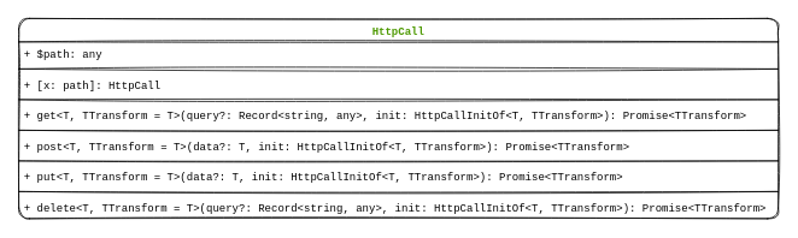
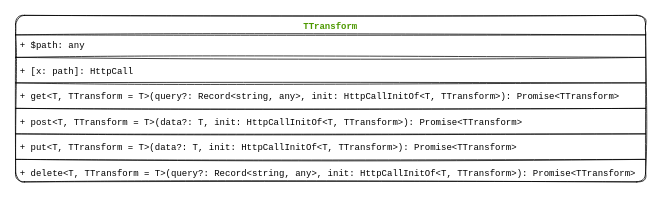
  <mxCell id="0" />
  <mxCell id="1" parent="0" />
- <mxCell id="2" value="HttpCall" style="swimlane;fontStyle=1;align=center;verticalAlign=top;childLayout=stackLayout;horizontal=1;startSize=26;horizontalStack=0;resizeParent=1;resizeParentMax=0;resizeLast=0;collapsible=1;marginBottom=0;fontFamily=Courier New;fontColor=#4D9900;rounded=1;sketch=1;" vertex="1" parent="1"><mxGeometry x="20" y="20" width="840" height="222" as="geometry"><mxRectangle x="330" y="190" width="90" height="26" as="alternateBounds" /></mxGeometry></mxCell>
+ <mxCell id="2" value="TTransform" style="swimlane;fontStyle=1;align=center;verticalAlign=top;childLayout=stackLayout;horizontal=1;startSize=26;horizontalStack=0;resizeParent=1;resizeParentMax=0;resizeLast=0;collapsible=1;marginBottom=0;fontFamily=Courier New;fontColor=#4D9900;rounded=1;sketch=1;" vertex="1" parent="1"><mxGeometry x="20" y="20" width="840" height="222" as="geometry"><mxRectangle x="330" y="190" width="90" height="26" as="alternateBounds" /></mxGeometry></mxCell>
  <mxCell id="3" value="+ $path: any" style="text;strokeColor=none;fillColor=none;align=left;verticalAlign=top;spacingLeft=4;spacingRight=4;overflow=hidden;rotatable=0;points=[[0,0.5],[1,0.5]];portConstraint=eastwest;fontFamily=Courier New;rounded=1;sketch=1;" vertex="1" parent="2"><mxGeometry y="26" width="840" height="26" as="geometry" /></mxCell>
  <mxCell id="4" value="" style="line;strokeWidth=1;fillColor=none;align=left;verticalAlign=middle;spacingTop=-1;spacingLeft=3;spacingRight=3;rotatable=0;labelPosition=right;points=[];portConstraint=eastwest;fontFamily=Courier New;rounded=1;sketch=1;" vertex="1" parent="2"><mxGeometry y="52" width="840" height="8" as="geometry" /></mxCell>
  <mxCell id="5" value="+ [x: path]: HttpCall" style="text;strokeColor=none;fillColor=none;align=left;verticalAlign=top;spacingLeft=4;spacingRight=4;overflow=hidden;rotatable=0;points=[[0,0.5],[1,0.5]];portConstraint=eastwest;fontFamily=Courier New;rounded=1;sketch=1;" vertex="1" parent="2"><mxGeometry y="60" width="840" height="26" as="geometry" /></mxCell>
  <mxCell id="6" value="" style="line;strokeWidth=1;fillColor=none;align=left;verticalAlign=middle;spacingTop=-1;spacingLeft=3;spacingRight=3;rotatable=0;labelPosition=right;points=[];portConstraint=eastwest;fontFamily=Courier New;rounded=1;sketch=1;" vertex="1" parent="2"><mxGeometry y="86" width="840" height="8" as="geometry" /></mxCell>
  <mxCell id="7" value="+ get&lt;T, TTransform = T&gt;(query?: Record&lt;string, any&gt;, init: HttpCallInitOf&lt;T, TTransform&gt;): Promise&lt;TTransform&gt;" style="text;strokeColor=none;fillColor=none;align=left;verticalAlign=top;spacingLeft=4;spacingRight=4;overflow=hidden;rotatable=0;points=[[0,0.5],[1,0.5]];portConstraint=eastwest;fontFamily=Courier New;rounded=1;sketch=1;" vertex="1" parent="2"><mxGeometry y="94" width="840" height="26" as="geometry" /></mxCell>
  <mxCell id="8" value="" style="line;strokeWidth=1;fillColor=none;align=left;verticalAlign=middle;spacingTop=-1;spacingLeft=3;spacingRight=3;rotatable=0;labelPosition=right;points=[];portConstraint=eastwest;fontFamily=Courier New;rounded=1;sketch=1;" vertex="1" parent="2"><mxGeometry y="120" width="840" height="8" as="geometry" /></mxCell>
  <mxCell id="9" value="+ post&lt;T, TTransform = T&gt;(data?: T, init: HttpCallInitOf&lt;T, TTransform&gt;): Promise&lt;TTransform&gt;" style="text;strokeColor=none;fillColor=none;align=left;verticalAlign=top;spacingLeft=4;spacingRight=4;overflow=hidden;rotatable=0;points=[[0,0.5],[1,0.5]];portConstraint=eastwest;fontFamily=Courier New;rounded=1;sketch=1;" vertex="1" parent="2"><mxGeometry y="128" width="840" height="26" as="geometry" /></mxCell>
  <mxCell id="10" value="" style="line;strokeWidth=1;fillColor=none;align=left;verticalAlign=middle;spacingTop=-1;spacingLeft=3;spacingRight=3;rotatable=0;labelPosition=right;points=[];portConstraint=eastwest;fontFamily=Courier New;rounded=1;sketch=1;" vertex="1" parent="2"><mxGeometry y="154" width="840" height="8" as="geometry" /></mxCell>
  <mxCell id="11" value="+ put&lt;T, TTransform = T&gt;(data?: T, init: HttpCallInitOf&lt;T, TTransform&gt;): Promise&lt;TTransform&gt;" style="text;strokeColor=none;fillColor=none;align=left;verticalAlign=top;spacingLeft=4;spacingRight=4;overflow=hidden;rotatable=0;points=[[0,0.5],[1,0.5]];portConstraint=eastwest;fontFamily=Courier New;rounded=1;sketch=1;" vertex="1" parent="2"><mxGeometry y="162" width="840" height="26" as="geometry" /></mxCell>
  <mxCell id="12" value="" style="line;strokeWidth=1;fillColor=none;align=left;verticalAlign=middle;spacingTop=-1;spacingLeft=3;spacingRight=3;rotatable=0;labelPosition=right;points=[];portConstraint=eastwest;fontFamily=Courier New;rounded=1;sketch=1;" vertex="1" parent="2"><mxGeometry y="188" width="840" height="8" as="geometry" /></mxCell>
  <mxCell id="13" value="+ delete&lt;T, TTransform = T&gt;(query?: Record&lt;string, any&gt;, init: HttpCallInitOf&lt;T, TTransform&gt;): Promise&lt;TTransform&gt;" style="text;strokeColor=none;fillColor=none;align=left;verticalAlign=top;spacingLeft=4;spacingRight=4;overflow=hidden;rotatable=0;points=[[0,0.5],[1,0.5]];portConstraint=eastwest;fontFamily=Courier New;rounded=1;sketch=1;" vertex="1" parent="2"><mxGeometry y="196" width="840" height="26" as="geometry" /></mxCell>
